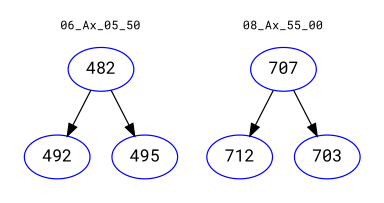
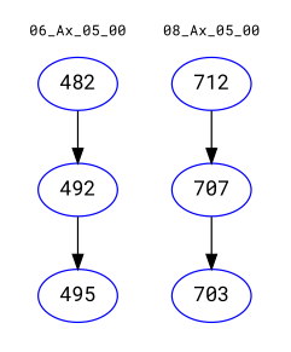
  digraph {
    fontname="Roboto Mono"
    node [color=blue fontname="Roboto Mono"]
    edge [color=black fontname="Roboto Mono"]
    n1 [label=482]
    n2 [label=492]
    n3 [label=495]
    n4 [label=712]
    n5 [label=707]
    n6 [label=703]
    subgraph cluster_1 {
      color=white
      fontsize=10
-     label="06_Ax_05_50"
+     label="06_Ax_05_00"
      n1
      n2
      n3
    }
    subgraph cluster_2 {
      color=white
      fontsize=10
-     label="08_Ax_55_00"
+     label="08_Ax_05_00"
      n4
      n5
      n6
    }
    n1 -> n2
-   n1 -> n3
-   n5 -> n4
+   n2 -> n3
+   n4 -> n5
    n5 -> n6
  }
